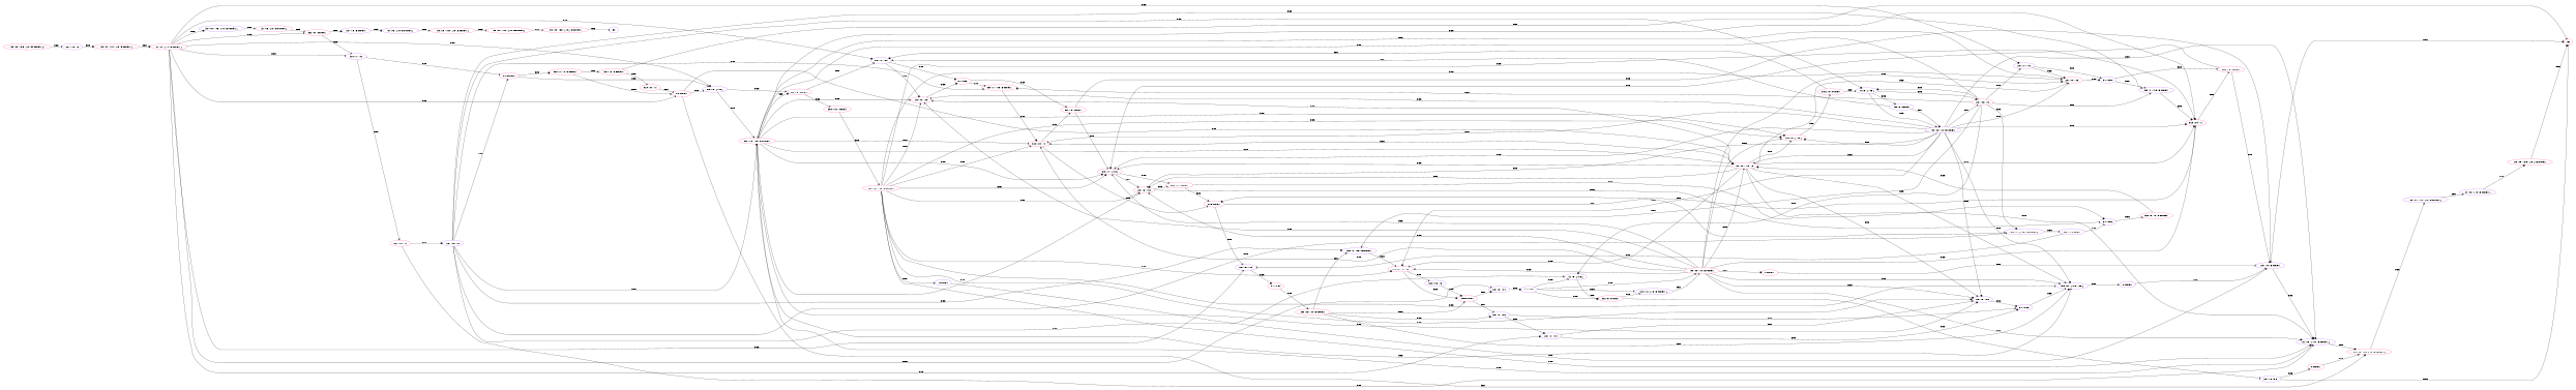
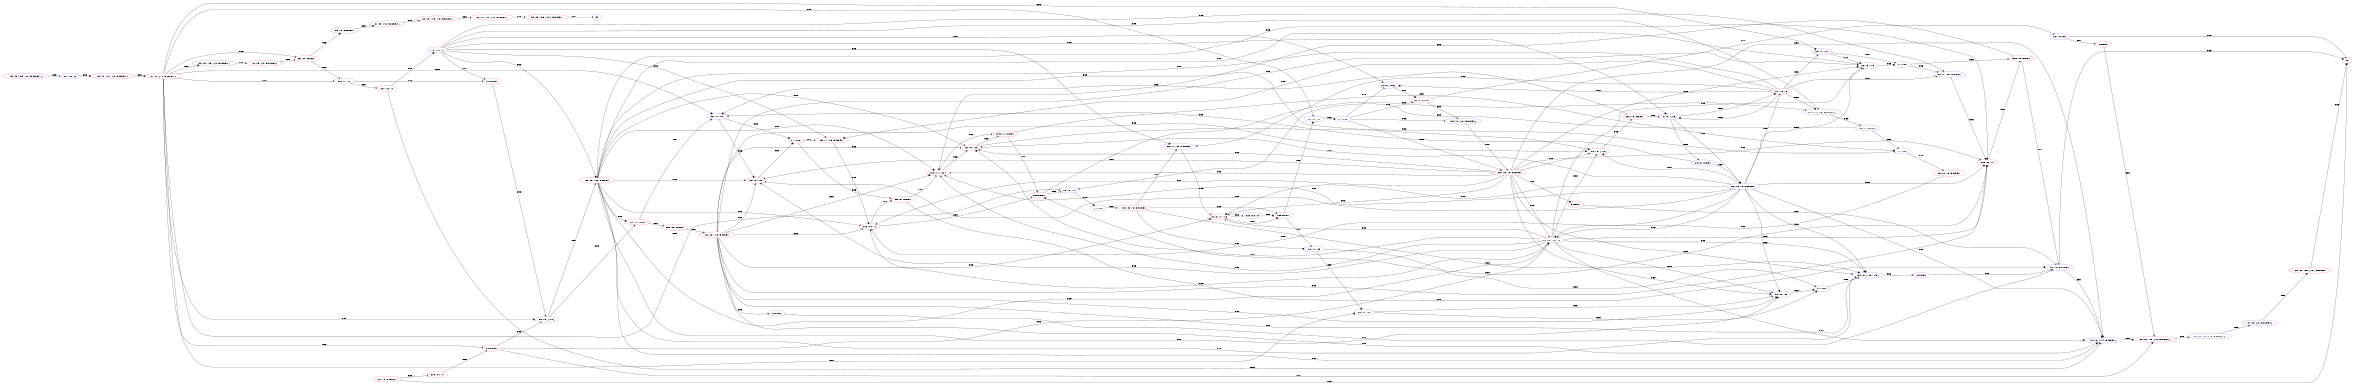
  digraph {
    fontname=Lato
    rankdir=LR
    node [color=deeppink fontname=Lato]
    edge [arrowhead=box fontname=Lato]
    n1 [label="stp x29 , x30 , [ sp , #- address ]!"]
    n2 [color=purple label="mov x29 , sp"]
    n3 [label="stp x21 , x22 , [ sp , # address ]"]
    n4 [label="ldr x22 , [ x1 , # address ]"]
    n5 [color=purple label="stp x19 , x20 , [ sp , # address ]"]
    n6 [label="cbz x22 , address"]
    n7 [color=purple label="cmp x1 , x22"]
    n8 [color=purple label="ldrb w0 , [ x22 ]"]
    n9 [color=purple label="mov x1 , x22"]
    n10 [label="b.lo address"]
    n11 [color=purple label="mov x0 , x22"]
    n12 [color=purple label="mov x0 , x22"]
    n13 [color=purple label="mov x1 , x22"]
    n14 [color=purple label="mov x1 , x22"]
    n15 [label="str x23 , [ sp , # address ]"]
    n16 [color=purple label="mov w0 , # address"]
    n17 [label="mov x21 , x1"]
    n18 [label="b.hi address"]
    n19 [label="add x19 , x20 , # address"]
    n20 [label="cbz w0 , address"]
    n21 [label="mov x0 , x19"]
    n22 [label="bl symbol"]
    n23 [label="add x19 , x19 , x0"]
    n24 [label="ldp x19 , x20 , [ sp , # address ]"]
    n25 [label="bl symbol"]
    n26 [color=purple label="bl symbol"]
    n27 [label="mov x0 , x19"]
    n28 [color=purple label="bl symbol"]
    n29 [color=purple label="mov x0 , x19"]
    n30 [color=purple label="bl symbol"]
    n31 [color=purple label="ldr x23 , [ sp , # address ]"]
    n32 [label="ldp x19 , x20 , [ sp , # address ]"]
    n33 [color=purple label="mov x20 , x0"]
    n34 [color=purple label="str x19 , [ x21 , # address ]"]
-   n35 [label="add x1 , x1 , # address"]
    n36 [label="ldp x21 , x22 , [ sp , # address ]"]
    n37 [label="ldp x29 , x30 , [ sp ] , # address"]
    n38 [color=purple label=ret]
    n39 [label="add x1 , x20 , # address"]
    n40 [color=purple label="ldr x0 , [ x20 ]"]
    n41 [color=purple label="ldrb w1 , [ x20 , # address ]"]
    n42 [color=purple label="add x1 , x20 , # address"]
    n43 [color=purple label="add x1 , x20 , # address"]
    n44 [color=purple label="str x0 , [ x20 ]"]
    n45 [label="cmp x19 , x1"]
    n46 [label="ldrb w1 , [ x19 ]"]
    n47 [label="mov x0 , x19"]
    n48 [label="ldrb w0 , [ x19 ]"]
    n49 [label="cmp x19 , x1"]
    n50 [color=purple label="strb wzr , [ x19 , x23 ]"]
    n51 [color=purple label="cbz x0 , address"]
    n52 [color=purple label="add x19 , x0 , # address"]
    n53 [label="mov x20 , x0"]
    n54 [color=purple label="cbz w1 , address"]
    n55 [label="sub x0 , x1 , x19"]
    n56 [label="cbz x0 , address"]
    n57 [label="mov w0 , # address"]
    n58 [label="adrp x19 , address"]
    n59 [label="cmp x22 , x1"]
    n60 [label=ret]
    n61 [label="cbz w0 , address"]
    n62 [label="b.ne address"]
    n63 [label="cbnz w1 , address"]
    n64 [color=purple label="bl symbol"]
    n65 [label="cbnz w0 , address"]
    n66 [label="b.ge address"]
    n67 [color=purple label="cmp x23 , x0"]
    n68 [label="cbnz w0 , address"]
    n69 [color=purple label="b address"]
    n70 [label="add x19 , x19 , # address"]
    n71 [color=purple label="b address"]
    n72 [color=purple label="ldp x21 , x22 , [ sp , # address ]"]
    n73 [color=purple label="ldr x23 , [ sp , # address ]"]
    n74 [color=purple label="mov w0 , # address"]
    n75 [label="ldp x29 , x30 , [ sp ] , # address"]
    n76 [label="add x0 , x0 , # address"]
    n77 [label="add x23 , x0 , # address"]
    n78 [color=purple label="mov x2 , x23"]
    n79 [color=purple label="strb wzr , [ x0 , # address ]"]
    n80 [label="add x19 , x0 , # address"]
    n81 [color=purple label="mov w0 , # 0"]
    n82 [label="b address"]
    n83 [label="b address"]
    n1 -> n2 [arrowhead=tee label=CFG]
    n2 -> n3 [label=CFG]
    n3 -> n4 [label=CFG]
    n4 -> n5 [label=CFG]
    n4 -> n6 [arrowhead=tee label=DFG]
    n4 -> n7 [arrowhead=tee label=DFG]
    n4 -> n8 [label=DFG]
    n4 -> n9 [label=DFG]
    n4 -> n10 [arrowhead=tee label=DFG]
    n4 -> n11 [arrowhead=tee label=DFG]
    n4 -> n12 [arrowhead=tee label=DFG]
    n4 -> n13 [label=DFG]
    n4 -> n14 [label=DFG]
    n5 -> n15 [arrowhead=vee label=CFG]
    n6 -> n7 [arrowhead=tee label=CFG]
    n6 -> n16 [label=CFG]
    n7 -> n17 [arrowhead=vee label=CFG]
    n7 -> n18 [arrowhead=tee label=DFG]
    n8 -> n19 [arrowhead=vee label=CFG]
    n8 -> n20 [arrowhead=vee label=DFG]
    n9 -> n21 [label=CFG]
    n9 -> n22 [label=DFG]
    n10 -> n8 [arrowhead=tee label=CFG]
    n10 -> n23 [arrowhead=vee label=DFG]
    n10 -> n24 [label=CFG]
    n11 -> n25 [label=DFG]
    n12 -> n26 [label=DFG]
    n13 -> n27 [label=CFG]
    n13 -> n28 [arrowhead=vee label=DFG]
    n14 -> n29 [arrowhead=vee label=CFG]
    n14 -> n30 [label=DFG]
    n15 -> n6 [arrowhead=tee label=CFG]
    n16 -> n31 [label=CFG]
    n17 -> n33 [label=CFG]
    n17 -> n34 [arrowhead=tee label=DFG]
    n18 -> n8 [arrowhead=vee label=CFG]
-   n18 -> n35 [label=CFG]
    n19 -> n20 [label=CFG]
    n19 -> n21 [arrowhead=vee label=DFG]
    n19 -> n23 [label=DFG]
    n19 -> n27 [arrowhead=vee label=DFG]
    n19 -> n29 [label=DFG]
    n19 -> n34 [arrowhead=tee label=DFG]
    n19 -> n45 [arrowhead=tee label=DFG]
    n19 -> n46 [label=DFG]
    n19 -> n47 [arrowhead=tee label=DFG]
    n19 -> n48 [label=DFG]
    n19 -> n49 [label=DFG]
    n19 -> n50 [arrowhead=tee label=DFG]
    n20 -> n9 [arrowhead=vee label=CFG]
    n20 -> n58 [arrowhead=tee label=CFG]
    n21 -> n22 [label=DFG]
    n22 -> n39 [arrowhead=tee label=CFG]
    n22 -> n61 [arrowhead=vee label=DFG]
    n23 -> n21 [arrowhead=vee label=DFG]
    n23 -> n27 [arrowhead=tee label=DFG]
    n23 -> n29 [arrowhead=vee label=DFG]
    n23 -> n34 [label=DFG]
    n23 -> n45 [arrowhead=vee label=DFG]
    n23 -> n46 [arrowhead=vee label=DFG]
    n23 -> n47 [label=DFG]
    n23 -> n48 [arrowhead=vee label=DFG]
    n23 -> n49 [label=DFG]
    n23 -> n50 [arrowhead=vee label=DFG]
    n23 -> n55 [arrowhead=tee label=DFG]
    n24 -> n72 [arrowhead=vee label=CFG]
    n25 -> n77 [arrowhead=vee label=DFG]
    n26 -> n44 [arrowhead=tee label=DFG]
    n26 -> n56 [arrowhead=vee label=DFG]
    n26 -> n79 [arrowhead=tee label=DFG]
    n26 -> n80 [arrowhead=vee label=DFG]
    n27 -> n28 [label=DFG]
    n28 -> n43 [arrowhead=tee label=CFG]
    n28 -> n68 [arrowhead=tee label=DFG]
    n29 -> n30 [label=DFG]
    n30 -> n50 [arrowhead=tee label=CFG]
    n31 -> n32 [arrowhead=vee label=CFG]
    n32 -> n36 [arrowhead=tee label=CFG]
    n33 -> n18 [arrowhead=vee label=CFG]
    n33 -> n19 [label=DFG]
    n33 -> n39 [arrowhead=vee label=DFG]
    n33 -> n40 [label=DFG]
    n33 -> n41 [arrowhead=tee label=DFG]
    n33 -> n42 [label=DFG]
    n33 -> n43 [arrowhead=vee label=DFG]
    n33 -> n44 [arrowhead=vee label=DFG]
    n34 -> n24 [label=CFG]
-   n35 -> n10 [arrowhead=vee label=DFG]
-   n35 -> n57 [arrowhead=vee label=CFG]
    n36 -> n37 [arrowhead=tee label=CFG]
    n37 -> n38 [arrowhead=tee label=CFG]
    n39 -> n45 [label=DFG]
    n40 -> n51 [arrowhead=vee label=DFG]
    n40 -> n52 [arrowhead=vee label=DFG]
    n40 -> n53 [label=DFG]
    n41 -> n54 [arrowhead=tee label=DFG]
    n42 -> n55 [arrowhead=tee label=DFG]
    n43 -> n49 [label=DFG]
    n44 -> n56 [label=CFG]
    n45 -> n61 [arrowhead=vee label=CFG]
    n45 -> n62 [arrowhead=tee label=DFG]
    n46 -> n47 [arrowhead=vee label=CFG]
    n46 -> n63 [arrowhead=tee label=DFG]
    n47 -> n63 [arrowhead=tee label=CFG]
    n47 -> n64 [arrowhead=tee label=DFG]
    n48 -> n65 [arrowhead=tee label=DFG]
    n49 -> n62 [label=DFG]
    n49 -> n68 [arrowhead=tee label=CFG]
    n50 -> n69 [arrowhead=vee label=CFG]
    n51 -> n9 [arrowhead=vee label=CFG]
    n51 -> n52 [label=CFG]
    n52 -> n21 [arrowhead=tee label=DFG]
    n52 -> n23 [arrowhead=vee label=DFG]
    n52 -> n27 [arrowhead=tee label=DFG]
    n52 -> n29 [label=DFG]
    n52 -> n34 [label=DFG]
    n52 -> n45 [arrowhead=tee label=DFG]
    n52 -> n46 [arrowhead=vee label=DFG]
    n52 -> n47 [arrowhead=tee label=DFG]
    n52 -> n48 [label=DFG]
    n52 -> n49 [label=DFG]
    n52 -> n50 [label=DFG]
    n52 -> n53 [arrowhead=tee label=CFG]
    n52 -> n55 [label=DFG]
    n53 -> n13 [arrowhead=vee label=CFG]
    n53 -> n19 [arrowhead=tee label=DFG]
    n53 -> n39 [label=DFG]
    n53 -> n40 [label=DFG]
    n53 -> n41 [label=DFG]
    n53 -> n42 [arrowhead=vee label=DFG]
    n53 -> n43 [arrowhead=vee label=DFG]
    n53 -> n44 [label=DFG]
    n54 -> n11 [arrowhead=tee label=CFG]
    n54 -> n64 [arrowhead=tee label=CFG]
    n55 -> n66 [label=DFG]
    n55 -> n67 [arrowhead=tee label=CFG]
    n56 -> n79 [arrowhead=tee label=CFG]
    n56 -> n81 [arrowhead=tee label=CFG]
    n57 -> n59 [arrowhead=tee label=CFG]
    n57 -> n60 [arrowhead=tee label=DFG]
    n58 -> n70 [arrowhead=vee label=CFG]
    n59 -> n10 [arrowhead=tee label=CFG]
    n61 -> n46 [arrowhead=tee label=CFG]
    n61 -> n74 [label=CFG]
    n62 -> n11 [arrowhead=tee label=CFG]
    n62 -> n41 [arrowhead=tee label=CFG]
    n63 -> n62 [arrowhead=vee label=CFG]
    n63 -> n64 [label=CFG]
    n64 -> n76 [arrowhead=tee label=DFG]
    n65 -> n9 [label=CFG]
    n65 -> n40 [arrowhead=tee label=CFG]
    n66 -> n12 [label=CFG]
    n66 -> n78 [arrowhead=tee label=CFG]
    n67 -> n66 [label=CFG]
    n68 -> n46 [label=CFG]
    n68 -> n74 [arrowhead=tee label=CFG]
    n69 -> n74 [arrowhead=tee label=CFG]
    n70 -> n21 [arrowhead=vee label=DFG]
    n70 -> n27 [arrowhead=tee label=DFG]
    n70 -> n29 [label=DFG]
    n70 -> n34 [label=DFG]
    n70 -> n45 [arrowhead=vee label=DFG]
    n70 -> n46 [label=DFG]
    n70 -> n47 [arrowhead=tee label=DFG]
    n70 -> n48 [label=DFG]
    n70 -> n49 [arrowhead=vee label=DFG]
    n70 -> n50 [arrowhead=tee label=DFG]
    n70 -> n55 [label=DFG]
    n70 -> n71 [arrowhead=vee label=CFG]
    n71 -> n74 [arrowhead=tee label=CFG]
    n72 -> n73 [arrowhead=vee label=CFG]
    n73 -> n75 [label=CFG]
    n74 -> n34 [label=CFG]
    n74 -> n60 [label=DFG]
    n75 -> n60 [label=CFG]
    n76 -> n23 [label=DFG]
    n77 -> n42 [arrowhead=vee label=CFG]
    n77 -> n50 [label=DFG]
    n77 -> n66 [arrowhead=vee label=DFG]
    n77 -> n78 [label=DFG]
    n78 -> n14 [label=CFG]
    n78 -> n30 [arrowhead=vee label=DFG]
    n79 -> n80 [arrowhead=tee label=CFG]
    n80 -> n21 [arrowhead=tee label=DFG]
    n80 -> n23 [arrowhead=tee label=DFG]
    n80 -> n27 [label=DFG]
    n80 -> n29 [label=DFG]
    n80 -> n34 [label=DFG]
    n80 -> n45 [arrowhead=vee label=DFG]
    n80 -> n46 [arrowhead=tee label=DFG]
    n80 -> n47 [arrowhead=vee label=DFG]
    n80 -> n48 [arrowhead=vee label=DFG]
    n80 -> n49 [arrowhead=vee label=DFG]
    n80 -> n50 [arrowhead=vee label=DFG]
    n80 -> n55 [arrowhead=vee label=DFG]
    n80 -> n82 [label=CFG]
    n81 -> n60 [arrowhead=tee label=DFG]
    n81 -> n83 [arrowhead=vee label=CFG]
    n82 -> n74 [arrowhead=tee label=CFG]
    n83 -> n24 [arrowhead=vee label=CFG]
  }
